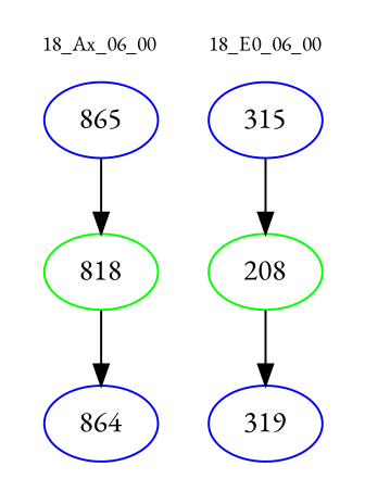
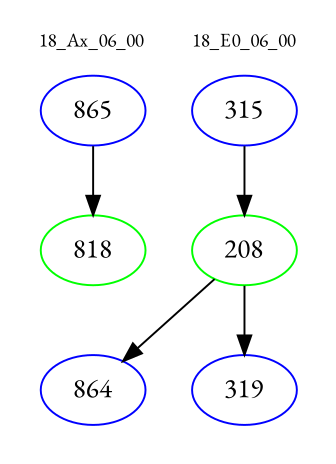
  digraph {
    fontname="EB Garamond"
    node [color=blue fontname="EB Garamond"]
    edge [color=black fontname="EB Garamond"]
    n1 [label=865]
    n2 [color=green label=818]
    n3 [label=864]
    n4 [label=315]
    n5 [color=green label=208]
    n6 [label=319]
    subgraph cluster_1 {
      color=white
      fontsize=10
      label="18_Ax_06_00"
      n1
      n2
      n3
    }
    subgraph cluster_2 {
      color=white
      fontsize=10
      label="18_E0_06_00"
      n4
      n5
      n6
    }
    n1 -> n2
-   n2 -> n3
+   n5 -> n3
    n4 -> n5
    n5 -> n6
  }
